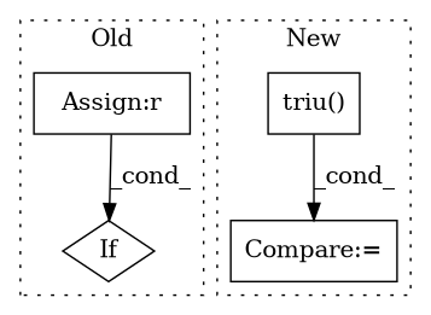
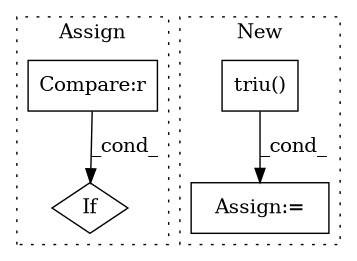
  digraph {
    node [l=3 shape=box]
    n1 [a=96 label=If s=7024 shape=diamond]
-   n2 [a=40 l=22 label="Assign:r" s=7053]
+   n2 [a=40 l=22 label="Compare:r" s=7053]
    n3 [a=75 l="8,1" label="triu()" s="10859,10878"]
-   n4 [a=68 label="Compare:=" s=10904]
+   n4 [a=68 label="Assign:=" s=10904]
    subgraph cluster_1 {
-     label=Old
+     label=Assign
      style=dotted
      n1
      n2
    }
    subgraph cluster_2 {
      label=New
      style=dotted
      n3
      n4
    }
    n2 -> n1 [label=_cond_]
    n3 -> n4 [label=_cond_]
  }
